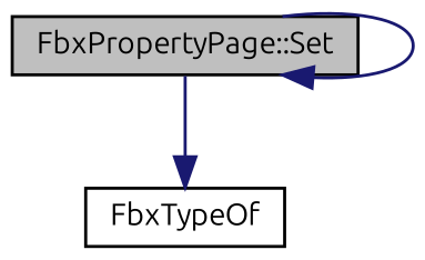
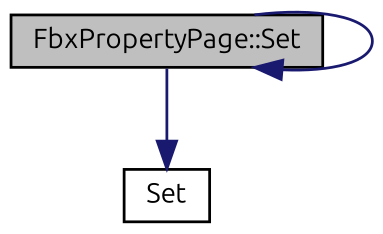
  digraph {
    rankdir=TB
    fontname=Ubuntu
    node [color=black fontname=Ubuntu fontsize=10 shape=record style=filled]
    edge [color=midnightblue fontname=Ubuntu fontsize=10 labelfontname=Helvetica labelfontsize=10 style=solid]
    n1 [fillcolor=grey75 fontcolor=black height=0.2 label="FbxPropertyPage::Set" width=0.4]
-   n2 [fillcolor=white height=0.2 label=FbxTypeOf width=0.4]
+   n2 [fillcolor=white height=0.2 label=Set width=0.4]
    n1 -> n1
    n1 -> n2
  }
